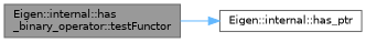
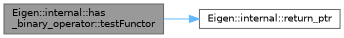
  digraph {
    rankdir=LR
    node [fontname=Helvetica fontsize=10 shape=box style=filled]
    n1 [color=gray40 fillcolor=grey60 fontcolor=black height=0.2 label="Eigen::internal::has\l_binary_operator::testFunctor" width=0.4]
-   n2 [color=grey40 fillcolor=white height=0.2 label="Eigen::internal::has_ptr" width=0.4]
+   n2 [color=grey40 fillcolor=white height=0.2 label="Eigen::internal::return_ptr" width=0.4]
    n1 -> n2 [color=steelblue1 fontname=Helvetica fontsize=10 labelfontname=Helvetica labelfontsize=10 style=solid]
  }
